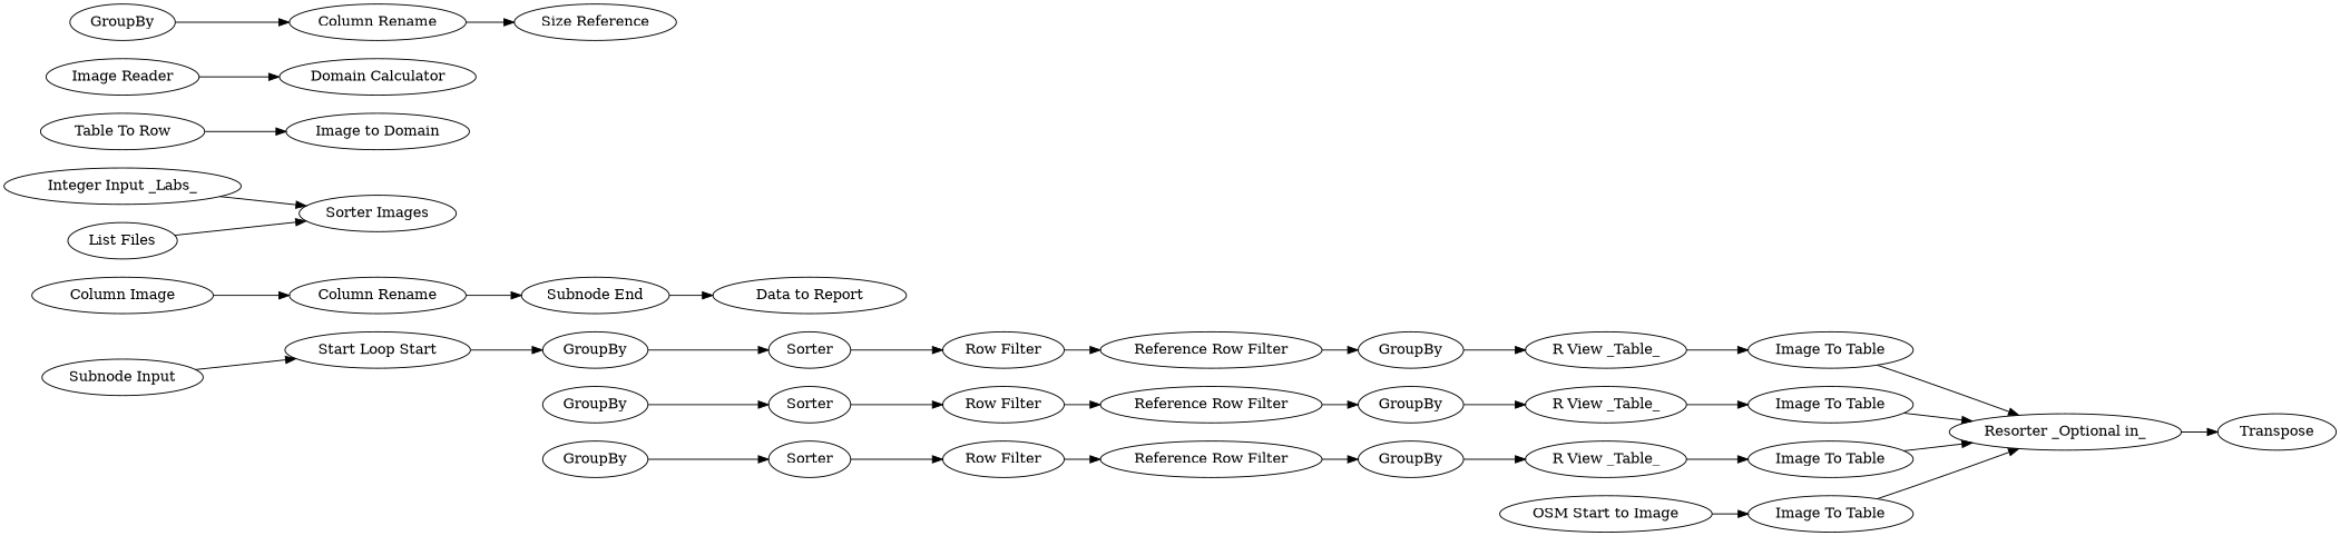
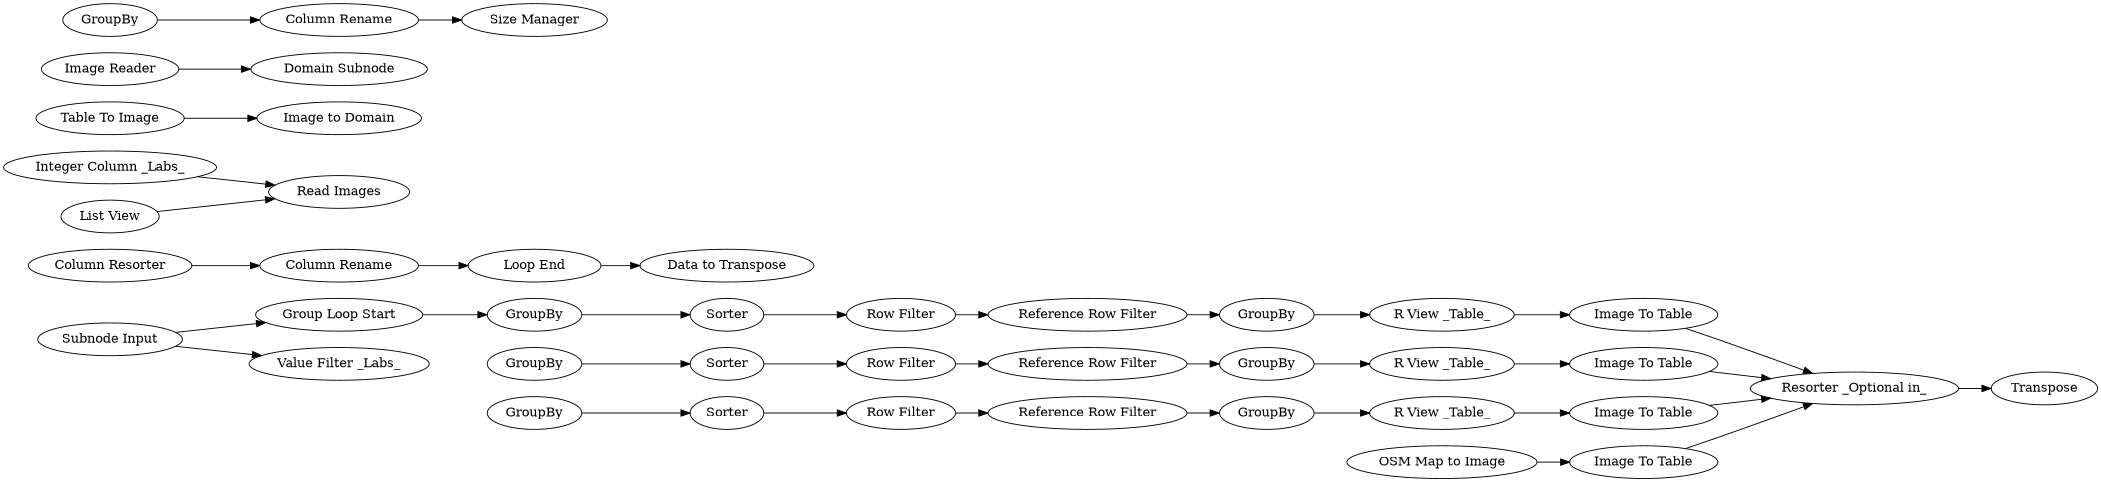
  digraph {
    rankdir=LR
    n1 [label=Transpose]
-   n2 [label="Column Image"]
+   n2 [label="Column Resorter"]
    n3 [label="Column Rename"]
    n4 [label=GroupBy]
    n5 [label="R View _Table_"]
    n6 [label="Image To Table"]
    n7 [label="Resorter _Optional in_"]
    n8 [label="Reference Row Filter"]
    n9 [label=GroupBy]
    n10 [label="R View _Table_"]
    n11 [label="Image To Table"]
    n12 [label=Sorter]
    n13 [label="Row Filter"]
    n14 [label="Reference Row Filter"]
-   n15 [label="Integer Input _Labs_"]
-   n16 [label="Sorter Images"]
-   n17 [label="Table To Row"]
+   n15 [label="Integer Column _Labs_"]
+   n16 [label="Read Images"]
+   n17 [label="Table To Image"]
    n18 [label="Image to Domain"]
    n19 [label=GroupBy]
    n20 [label=Sorter]
    n21 [label="Row Filter"]
    n22 [label=GroupBy]
    n23 [label="R View _Table_"]
    n24 [label="Image To Table"]
    n25 [label=Sorter]
    n26 [label="Row Filter"]
    n27 [label="Reference Row Filter"]
-   n28 [label="Start Loop Start"]
+   n28 [label="Group Loop Start"]
    n29 [label=GroupBy]
-   n30 [label="Subnode End"]
-   n31 [label="Data to Report"]
-   n32 [label="Domain Calculator"]
+   n30 [label="Loop End"]
+   n31 [label="Data to Transpose"]
+   n32 [label="Domain Subnode"]
    n33 [label="Subnode Input"]
+   n34 [label="Value Filter _Labs_"]
    n35 [label="Image To Table"]
    n36 [label="Column Rename"]
-   n37 [label="Size Reference"]
-   n38 [label="OSM Start to Image"]
+   n37 [label="Size Manager"]
+   n38 [label="OSM Map to Image"]
    n39 [label=GroupBy]
-   n40 [label="List Files"]
+   n40 [label="List View"]
    n41 [label=GroupBy]
    n42 [label="Image Reader"]
    n2 -> n3
    n3 -> n30
    n4 -> n5
    n5 -> n6
    n6 -> n7
    n7 -> n1
    n8 -> n9
    n9 -> n10
    n10 -> n11
    n11 -> n7
    n12 -> n13
    n13 -> n14
    n14 -> n4
    n15 -> n16
    n17 -> n18
    n19 -> n20
    n20 -> n21
    n21 -> n8
    n22 -> n23
    n23 -> n24
    n24 -> n7
    n25 -> n26
    n26 -> n27
    n27 -> n22
    n28 -> n29
    n29 -> n12
    n30 -> n31
    n33 -> n28
+   n33 -> n34
    n35 -> n7
    n36 -> n37
    n38 -> n35
    n39 -> n25
    n40 -> n16
    n41 -> n36
    n42 -> n32
  }
